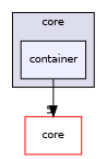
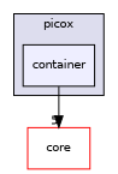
  digraph {
    compound=true
    node [fontname=Helvetica fontsize=10 shape=box style=filled]
    n1 [fillcolor="#eeeeff" label=container pencolor=black]
    n2 [color=red fillcolor=white label=core]
    subgraph cluster_1 {
      bgcolor="#ddddee"
      fontname=Helvetica
      fontsize=10
-     label=core
+     label=picox
      pencolor=black
      n1
    }
    n1 -> n2 [headlabel=5 labeldistance=1.5 labelfontname=Helvetica labelfontsize=10]
  }
